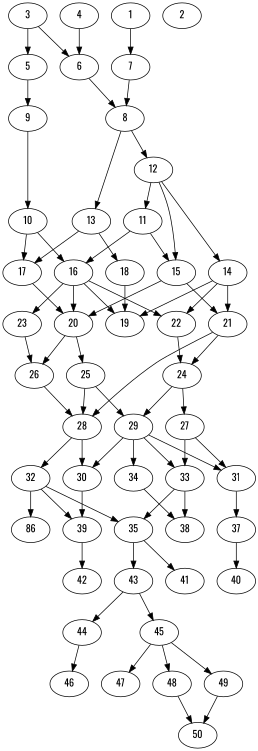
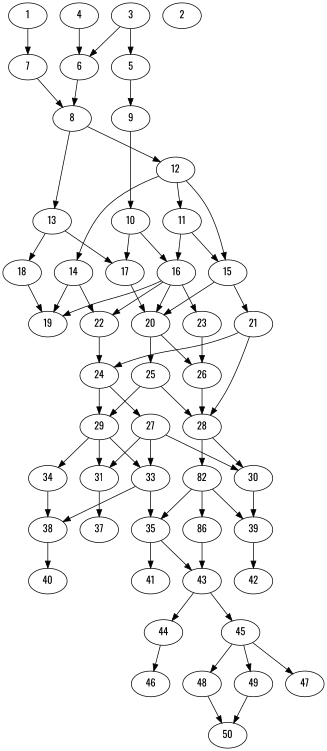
  digraph {
    fontname=Oswald
    node [alpha=0.09 fontname=Oswald]
    edge [fontname=Oswald]
    1 [alpha=0.12 expect_size=30930944]
    7 [alpha=0.19 expect_size=17119232]
    8 [alpha=0.07 expect_size=6151168]
    12 [alpha=0.15 expect_size=5611520]
    13 [alpha=0.12 expect_size=19106816]
    2 [alpha=0.06 expect_size=11715584]
    3 [alpha=0.18 expect_size=9504768]
    5 [alpha=0.14 expect_size=41883648]
    6 [alpha=0.07 expect_size=40717312]
    9 [alpha=0.06 expect_size=29533184]
    10 [alpha=0.19 expect_size=12514304]
    4 [alpha=0.19 expect_size=36887552]
    16 [alpha=0.08 expect_size=44779520]
    17 [alpha=0.14 expect_size=14639104]
    11 [alpha=0.12 expect_size=25568256]
    15 [alpha=0.04 expect_size=12856320]
    14 [alpha=0.10 expect_size=14948352]
    18 [alpha=0.17 expect_size=12916736]
    19 [alpha=0.16 expect_size=29713408]
    22 [alpha=0.04 expect_size=22785024]
    20 [alpha=0.17 expect_size=43570176]
    23 [alpha=0.20 expect_size=10207232]
    21 [expect_size=41940992]
    24 [alpha=0.10 expect_size=38692864]
    26 [alpha=0.15 expect_size=23704576]
    25 [alpha=0.15 expect_size=14523392]
    28 [alpha=0.06 expect_size=27534336]
    29 [alpha=0.02 expect_size=20695040]
    27 [alpha=0.01 expect_size=41838592]
    31 [expect_size=6206464]
    33 [alpha=0.11 expect_size=36425728]
    34 [expect_size=36393984]
    30 [alpha=0.01 expect_size=12405760]
-   32 [alpha=0.17 expect_size=27784192]
+   32 [alpha=0.17 expect_size=27784192 label=82]
    39 [alpha=0.10 expect_size=5713920]
    37 [expect_size=36416512]
    35 [alpha=0.10 expect_size=12149760]
    38 [alpha=0.15 expect_size=37907456]
    n39 [alpha=0.08 expect_size=47517696 label=86]
    42 [alpha=0.04 expect_size=36472832]
    40 [alpha=0.02 expect_size=11313152]
    41 [expect_size=14790656]
    43 [alpha=0.00 expect_size=29541376]
    44 [alpha=0.11 expect_size=7862272]
    45 [alpha=0.06 expect_size=28326912]
    46 [expect_size=51364864]
    47 [alpha=0.07 expect_size=22139904]
    48 [alpha=0.15 expect_size=44421120]
    49 [expect_size=31511552]
    50 [alpha=0.07 expect_size=7880704]
    1 -> 7
    7 -> 8
    8 -> 12
    8 -> 13
    12 -> 11
    12 -> 15
    12 -> 14
    13 -> 17
    13 -> 18
    3 -> 5
    3 -> 6
    5 -> 9
    6 -> 8
    9 -> 10
    10 -> 16
    10 -> 17
    4 -> 6
    16 -> 19
    16 -> 22
    16 -> 20
    16 -> 23
    17 -> 20
    11 -> 16
    11 -> 15
    15 -> 20
    15 -> 21
    14 -> 19
    14 -> 22
-   14 -> 21
    18 -> 19
    22 -> 24
    20 -> 26
    20 -> 25
    23 -> 26
    21 -> 24
    21 -> 28
    24 -> 29
    24 -> 27
    26 -> 28
    25 -> 28
    25 -> 29
    28 -> 30
    28 -> 32
    29 -> 31
    29 -> 33
    29 -> 34
    27 -> 31
    27 -> 33
-   29 -> 30
+   27 -> 30
    31 -> 37
    33 -> 35
    33 -> 38
    34 -> 38
    30 -> 39
    32 -> 39
    32 -> 35
    32 -> n39
    39 -> 42
-   37 -> 40
+   38 -> 40
    35 -> 41
    35 -> 43
+   n39 -> 43
    43 -> 44
    43 -> 45
    44 -> 46
    45 -> 47
    45 -> 48
    45 -> 49
    48 -> 50
    49 -> 50
  }
